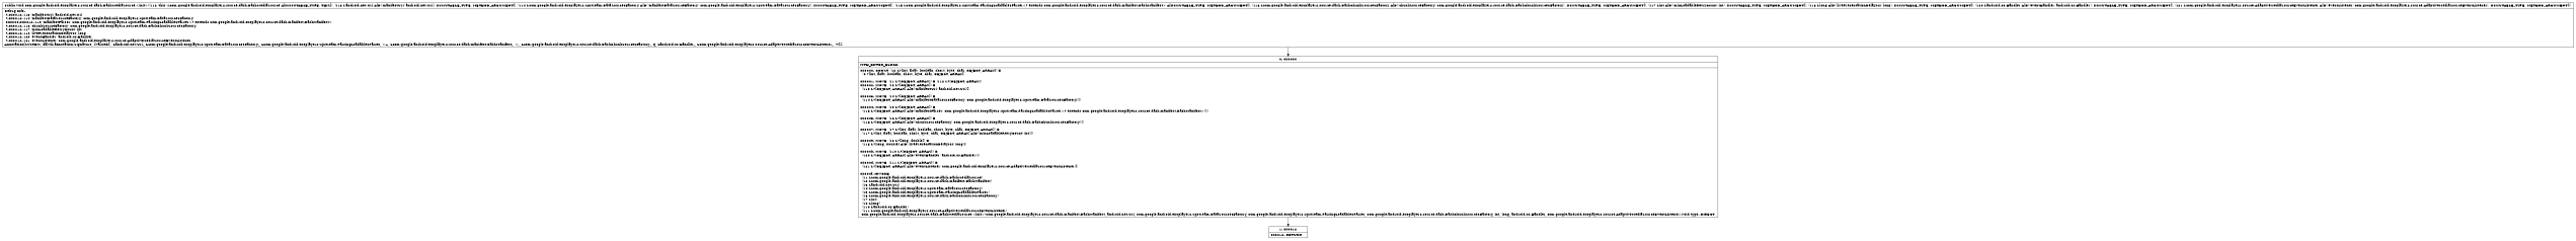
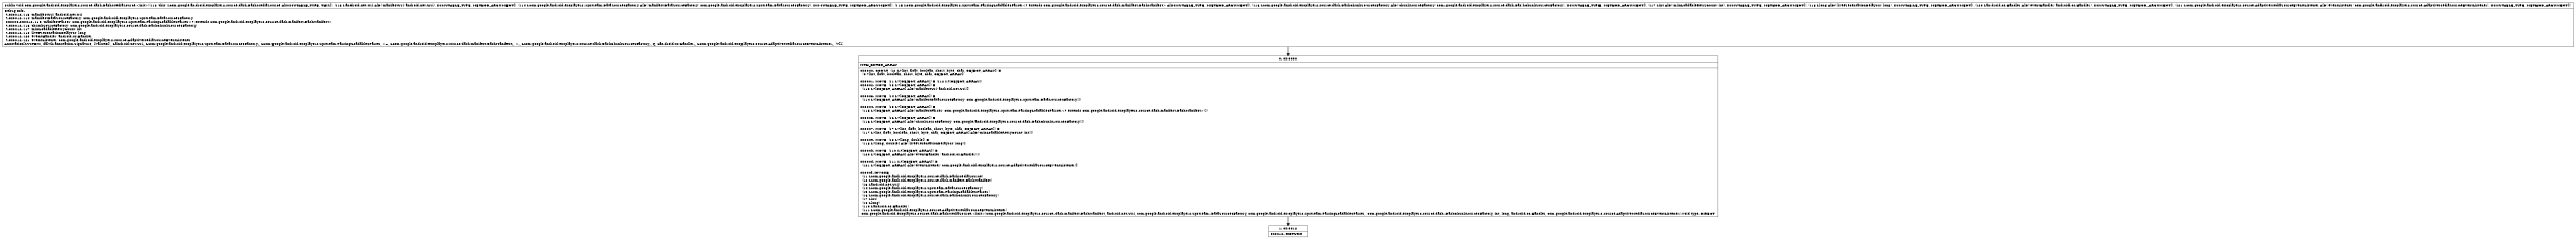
  digraph {
    node [shape=record]
-   n1 [label="{0\:\ 0x0000|MTH_ENTER_BLOCK\l|0x0000: CONST  (r2 I:?[int, float, boolean, short, byte, char, OBJECT, ARRAY]) = \l  (0 ?[int, float, boolean, short, byte, char, OBJECT, ARRAY])\l \l0x0001: MOVE  (r1 I:?[OBJECT, ARRAY]) = (r12 I:?[OBJECT, ARRAY]) \l0x0002: MOVE  (r3 I:?[OBJECT, ARRAY]) = \l  (r13 I:?[OBJECT, ARRAY] A[D('manifestUri' android.net.Uri)])\l \l0x0003: MOVE  (r4 I:?[OBJECT, ARRAY]) = \l  (r14 I:?[OBJECT, ARRAY] A[D('manifestDataSourceFactory' com.google.android.exoplayer2.upstream.DataSource$Factory)])\l \l0x0004: MOVE  (r5 I:?[OBJECT, ARRAY]) = \l  (r15 I:?[OBJECT, ARRAY] A[D('manifestParser' com.google.android.exoplayer2.upstream.ParsingLoadable$Parser\<? extends com.google.android.exoplayer2.source.dash.manifest.DashManifest\>)])\l \l0x0005: MOVE  (r6 I:?[OBJECT, ARRAY]) = \l  (r16 I:?[OBJECT, ARRAY] A[D('chunkSourceFactory' com.google.android.exoplayer2.source.dash.DashChunkSource$Factory)])\l \l0x0007: MOVE  (r7 I:?[int, float, boolean, short, byte, char, OBJECT, ARRAY]) = \l  (r17 I:?[int, float, boolean, short, byte, char, OBJECT, ARRAY] A[D('minLoadableRetryCount' int)])\l \l0x0009: MOVE  (r8 I:?[long, double]) = \l  (r18 I:?[long, double] A[D('livePresentationDelayMs' long)])\l \l0x000b: MOVE  (r10 I:?[OBJECT, ARRAY]) = \l  (r20 I:?[OBJECT, ARRAY] A[D('eventHandler' android.os.Handler)])\l \l0x000d: MOVE  (r11 I:?[OBJECT, ARRAY]) = \l  (r21 I:?[OBJECT, ARRAY] A[D('eventListener' com.google.android.exoplayer2.source.AdaptiveMediaSourceEventListener)])\l \l0x000f: INVOKE  \l  (r1 I:com.google.android.exoplayer2.source.dash.DashMediaSource)\l  (r2 I:com.google.android.exoplayer2.source.dash.manifest.DashManifest)\l  (r3 I:android.net.Uri)\l  (r4 I:com.google.android.exoplayer2.upstream.DataSource$Factory)\l  (r5 I:com.google.android.exoplayer2.upstream.ParsingLoadable$Parser)\l  (r6 I:com.google.android.exoplayer2.source.dash.DashChunkSource$Factory)\l  (r7 I:int)\l  (r8 I:long)\l  (r10 I:android.os.Handler)\l  (r11 I:com.google.android.exoplayer2.source.AdaptiveMediaSourceEventListener)\l com.google.android.exoplayer2.source.dash.DashMediaSource.\<init\>(com.google.android.exoplayer2.source.dash.manifest.DashManifest, android.net.Uri, com.google.android.exoplayer2.upstream.DataSource$Factory, com.google.android.exoplayer2.upstream.ParsingLoadable$Parser, com.google.android.exoplayer2.source.dash.DashChunkSource$Factory, int, long, android.os.Handler, com.google.android.exoplayer2.source.AdaptiveMediaSourceEventListener):void type: DIRECT \l}"]
+   n1 [label="{0\:\ 0x0000|MTH_ENTER_ARRAY\l|0x0000: CONST  (r2 I:?[int, float, boolean, short, byte, char, OBJECT, ARRAY]) = \l  (0 ?[int, float, boolean, short, byte, char, OBJECT, ARRAY])\l \l0x0001: MOVE  (r1 I:?[OBJECT, ARRAY]) = (r12 I:?[OBJECT, ARRAY]) \l0x0002: MOVE  (r3 I:?[OBJECT, ARRAY]) = \l  (r13 I:?[OBJECT, ARRAY] A[D('manifestUri' android.net.Uri)])\l \l0x0003: MOVE  (r4 I:?[OBJECT, ARRAY]) = \l  (r14 I:?[OBJECT, ARRAY] A[D('manifestDataSourceFactory' com.google.android.exoplayer2.upstream.DataSource$Factory)])\l \l0x0004: MOVE  (r5 I:?[OBJECT, ARRAY]) = \l  (r15 I:?[OBJECT, ARRAY] A[D('manifestParser' com.google.android.exoplayer2.upstream.ParsingLoadable$Parser\<? extends com.google.android.exoplayer2.source.dash.manifest.DashManifest\>)])\l \l0x0005: MOVE  (r6 I:?[OBJECT, ARRAY]) = \l  (r16 I:?[OBJECT, ARRAY] A[D('chunkSourceFactory' com.google.android.exoplayer2.source.dash.DashChunkSource$Factory)])\l \l0x0007: MOVE  (r7 I:?[int, float, boolean, short, byte, char, OBJECT, ARRAY]) = \l  (r17 I:?[int, float, boolean, short, byte, char, OBJECT, ARRAY] A[D('minLoadableRetryCount' int)])\l \l0x0009: MOVE  (r8 I:?[long, double]) = \l  (r18 I:?[long, double] A[D('livePresentationDelayMs' long)])\l \l0x000b: MOVE  (r10 I:?[OBJECT, ARRAY]) = \l  (r20 I:?[OBJECT, ARRAY] A[D('eventHandler' android.os.Handler)])\l \l0x000d: MOVE  (r11 I:?[OBJECT, ARRAY]) = \l  (r21 I:?[OBJECT, ARRAY] A[D('eventListener' com.google.android.exoplayer2.source.AdaptiveMediaSourceEventListener)])\l \l0x000f: INVOKE  \l  (r1 I:com.google.android.exoplayer2.source.dash.DashMediaSource)\l  (r2 I:com.google.android.exoplayer2.source.dash.manifest.DashManifest)\l  (r3 I:android.net.Uri)\l  (r4 I:com.google.android.exoplayer2.upstream.DataSource$Factory)\l  (r5 I:com.google.android.exoplayer2.upstream.ParsingLoadable$Parser)\l  (r6 I:com.google.android.exoplayer2.source.dash.DashChunkSource$Factory)\l  (r7 I:int)\l  (r8 I:long)\l  (r10 I:android.os.Handler)\l  (r11 I:com.google.android.exoplayer2.source.AdaptiveMediaSourceEventListener)\l com.google.android.exoplayer2.source.dash.DashMediaSource.\<init\>(com.google.android.exoplayer2.source.dash.manifest.DashManifest, android.net.Uri, com.google.android.exoplayer2.upstream.DataSource$Factory, com.google.android.exoplayer2.upstream.ParsingLoadable$Parser, com.google.android.exoplayer2.source.dash.DashChunkSource$Factory, int, long, android.os.Handler, com.google.android.exoplayer2.source.AdaptiveMediaSourceEventListener):void type: DIRECT \l}"]
    n2 [label="{1\:\ 0x0012|0x0012: RETURN   \l}"]
    n3 [label="{public void com.google.android.exoplayer2.source.dash.DashMediaSource.\<init\>((r12 'this' I:com.google.android.exoplayer2.source.dash.DashMediaSource A[IMMUTABLE_TYPE, THIS]), (r13 I:android.net.Uri A[D('manifestUri' android.net.Uri), IMMUTABLE_TYPE, METHOD_ARGUMENT]), (r14 I:com.google.android.exoplayer2.upstream.DataSource$Factory A[D('manifestDataSourceFactory' com.google.android.exoplayer2.upstream.DataSource$Factory), IMMUTABLE_TYPE, METHOD_ARGUMENT]), (r15 I:com.google.android.exoplayer2.upstream.ParsingLoadable$Parser\<? extends com.google.android.exoplayer2.source.dash.manifest.DashManifest\> A[IMMUTABLE_TYPE, METHOD_ARGUMENT]), (r16 I:com.google.android.exoplayer2.source.dash.DashChunkSource$Factory A[D('chunkSourceFactory' com.google.android.exoplayer2.source.dash.DashChunkSource$Factory), IMMUTABLE_TYPE, METHOD_ARGUMENT]), (r17 I:int A[D('minLoadableRetryCount' int), IMMUTABLE_TYPE, METHOD_ARGUMENT]), (r18 I:long A[D('livePresentationDelayMs' long), IMMUTABLE_TYPE, METHOD_ARGUMENT]), (r20 I:android.os.Handler A[D('eventHandler' android.os.Handler), IMMUTABLE_TYPE, METHOD_ARGUMENT]), (r21 I:com.google.android.exoplayer2.source.AdaptiveMediaSourceEventListener A[D('eventListener' com.google.android.exoplayer2.source.AdaptiveMediaSourceEventListener), IMMUTABLE_TYPE, METHOD_ARGUMENT]))  | Debug Info:\l  ?\-0x0012: r13 'manifestUri' android.net.Uri\l  ?\-0x0012: r14 'manifestDataSourceFactory' com.google.android.exoplayer2.upstream.DataSource$Factory\l  0x0000\-0x0012: r15 'manifestParser' com.google.android.exoplayer2.upstream.ParsingLoadable$Parser\<? extends com.google.android.exoplayer2.source.dash.manifest.DashManifest\>\l  ?\-0x0012: r16 'chunkSourceFactory' com.google.android.exoplayer2.source.dash.DashChunkSource$Factory\l  ?\-0x0012: r17 'minLoadableRetryCount' int\l  ?\-0x0012: r18 'livePresentationDelayMs' long\l  ?\-0x0012: r20 'eventHandler' android.os.Handler\l  ?\-0x0012: r21 'eventListener' com.google.android.exoplayer2.source.AdaptiveMediaSourceEventListener\lAnnotation[SYSTEM, dalvik.annotation.Signature, \{value=[(, Landroid\/net\/Uri;, Lcom\/google\/android\/exoplayer2\/upstream\/DataSource$Factory;, Lcom\/google\/android\/exoplayer2\/upstream\/ParsingLoadable$Parser, \<+, Lcom\/google\/android\/exoplayer2\/source\/dash\/manifest\/DashManifest;, \>;, Lcom\/google\/android\/exoplayer2\/source\/dash\/DashChunkSource$Factory;, IJ, Landroid\/os\/Handler;, Lcom\/google\/android\/exoplayer2\/source\/AdaptiveMediaSourceEventListener;, )V]\}]\l}"]
    n1 -> n2
    n3 -> n1
  }
